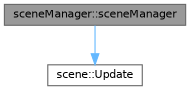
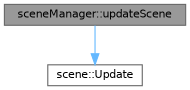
  digraph {
    rankdir=TB
    node [fontname=Helvetica fontsize=10 shape=box style=filled]
-   n1 [color=gray40 fillcolor=grey60 fontcolor=black height=0.2 label="sceneManager::sceneManager" width=0.4]
+   n1 [color=gray40 fillcolor=grey60 fontcolor=black height=0.2 label="sceneManager::updateScene" width=0.4]
    n2 [color=grey40 fillcolor=white height=0.2 label="scene::Update" width=0.4]
    n1 -> n2 [color=steelblue1 fontname=Helvetica fontsize=10 labelfontname=Helvetica labelfontsize=10 style=solid]
  }
